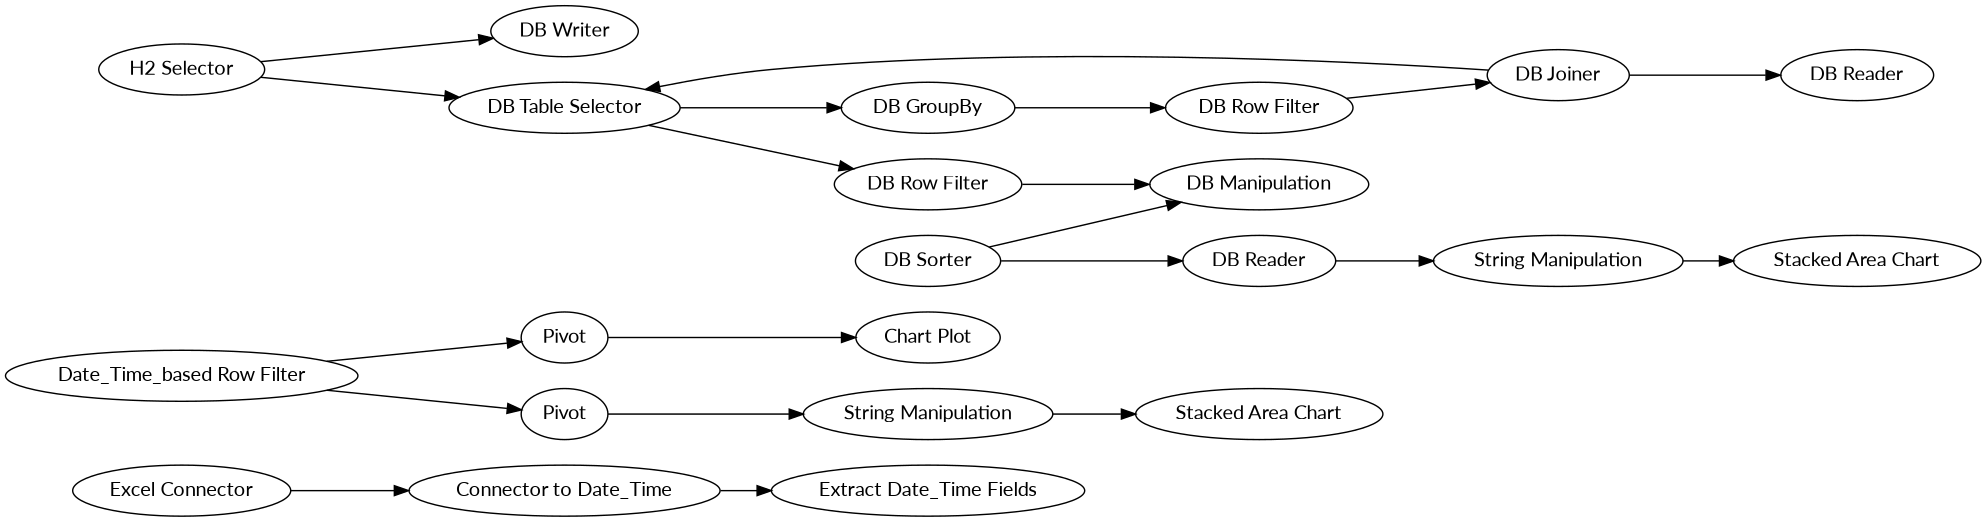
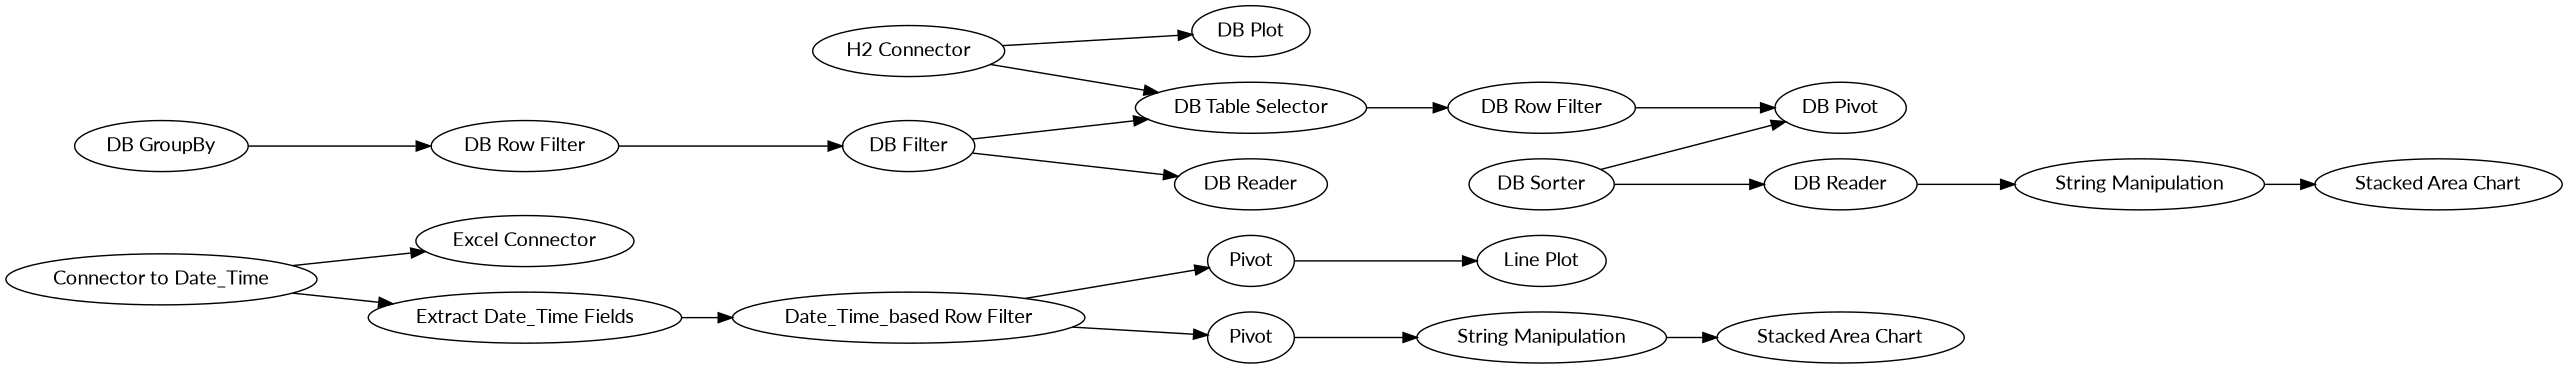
  digraph {
    fontname=Lato
    rankdir=LR
    node [fontname=Lato]
    edge [fontname=Lato]
    n1 [label="Excel Connector"]
    n2 [label="Connector to Date_Time"]
    n3 [label="Extract Date_Time Fields"]
    n4 [label="Date_Time_based Row Filter"]
    n5 [label=Pivot]
    n6 [label=Pivot]
-   n7 [label="Chart Plot"]
+   n7 [label="Line Plot"]
    n8 [label="String Manipulation"]
    n9 [label="Stacked Area Chart"]
-   n10 [label="DB Writer"]
-   n11 [label="H2 Selector"]
+   n10 [label="DB Plot"]
+   n11 [label="H2 Connector"]
    n12 [label="DB Table Selector"]
    n13 [label="DB Row Filter"]
    n14 [label="DB GroupBy"]
-   n15 [label="DB Manipulation"]
+   n15 [label="DB Pivot"]
    n16 [label="DB Row Filter"]
-   n17 [label="DB Joiner"]
+   n17 [label="DB Filter"]
    n18 [label="DB Reader"]
    n19 [label="DB Sorter"]
    n20 [label="DB Reader"]
    n21 [label="String Manipulation"]
    n22 [label="Stacked Area Chart"]
-   n1 -> n2
+   n2 -> n1
    n2 -> n3
+   n3 -> n4
    n4 -> n5
    n4 -> n6
    n5 -> n7
    n6 -> n8
    n8 -> n9
    n11 -> n10
    n11 -> n12
    n12 -> n13
-   n12 -> n14
    n13 -> n15
    n14 -> n16
    n16 -> n17
    n17 -> n12
    n17 -> n18
    n19 -> n15
    n19 -> n20
    n20 -> n21
    n21 -> n22
  }
